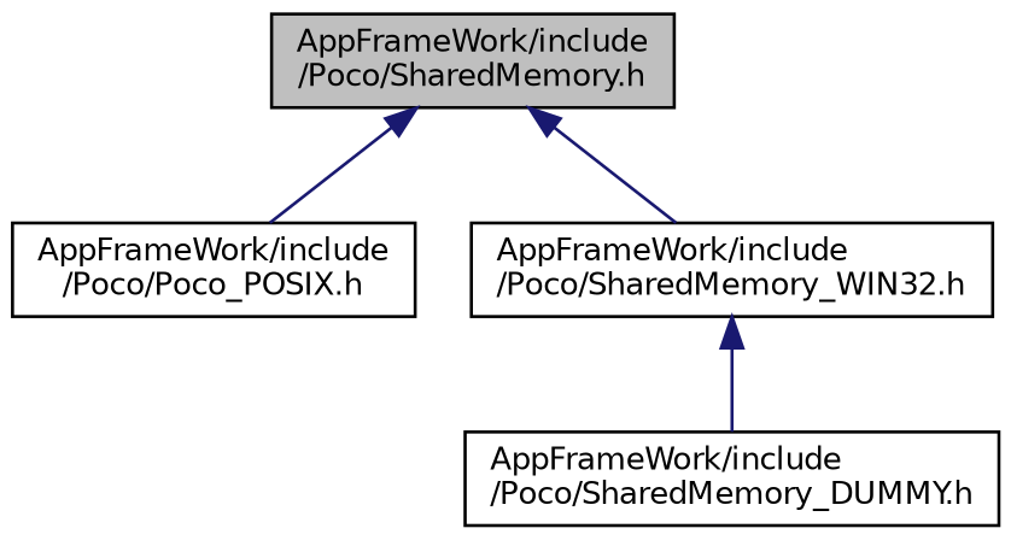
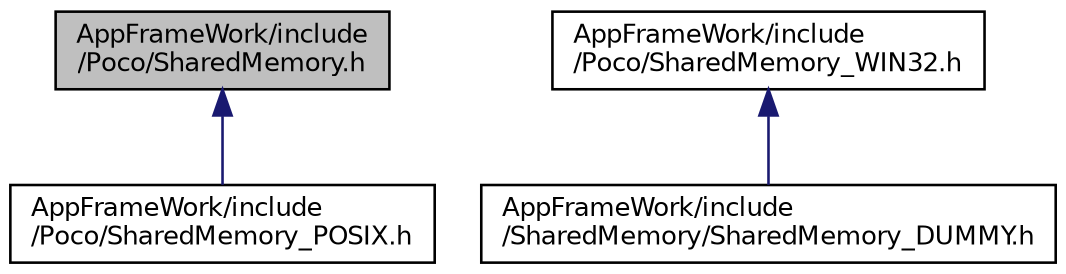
  digraph {
    node [color=black fillcolor=white fontname=Helvetica fontsize=10 shape=record style=filled]
    edge [color=midnightblue dir=back fontname=Helvetica fontsize=10 labelfontname=Helvetica labelfontsize=10 style=solid]
    n1 [fillcolor=grey75 fontcolor=black height=0.2 label="AppFrameWork/include\l/Poco/SharedMemory.h" width=0.4]
-   n2 [height=0.2 label="AppFrameWork/include\l/Poco/Poco_POSIX.h" width=0.4]
+   n2 [height=0.2 label="AppFrameWork/include\l/Poco/SharedMemory_POSIX.h" width=0.4]
    n3 [height=0.2 label="AppFrameWork/include\l/Poco/SharedMemory_WIN32.h" width=0.4]
-   n4 [height=0.2 label="AppFrameWork/include\l/Poco/SharedMemory_DUMMY.h" width=0.4]
+   n4 [height=0.2 label="AppFrameWork/include\l/SharedMemory/SharedMemory_DUMMY.h" width=0.4]
    n1 -> n2
-   n1 -> n3
    n3 -> n4
  }
